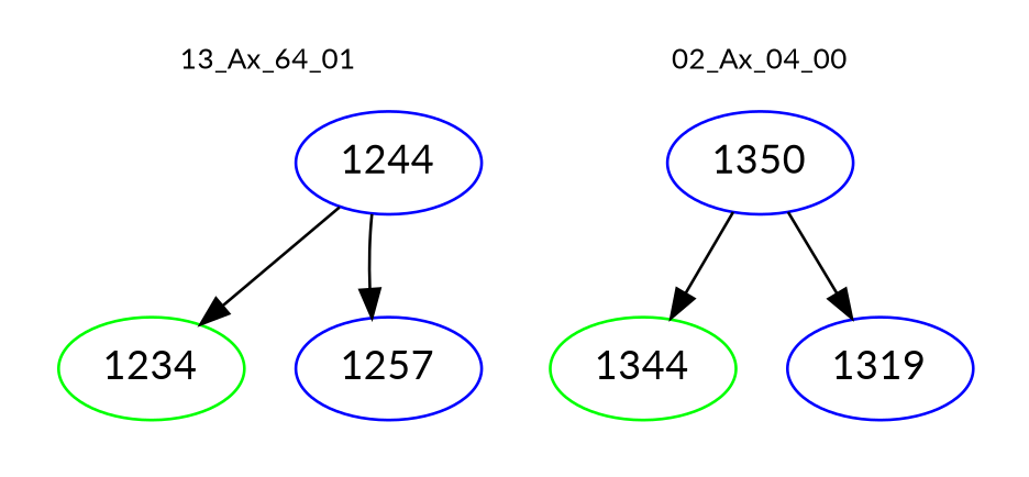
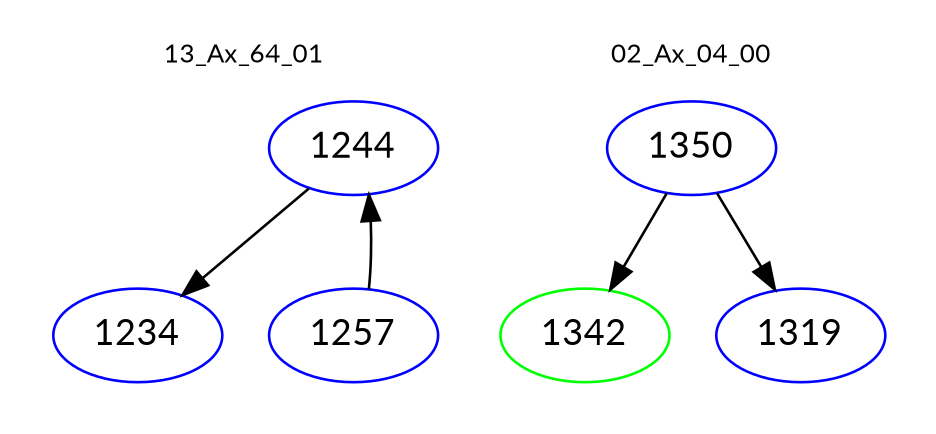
  digraph {
    fontname=Lato
    node [color=blue fontname=Lato]
    edge [color=black fontname=Lato]
    n1 [label=1244]
-   n2 [color=green label=1234]
+   n2 [label=1234]
    n3 [label=1257]
    n4 [label=1350]
-   n5 [color=green label=1344]
+   n5 [color=green label=1342]
    n6 [label=1319]
    subgraph cluster_1 {
      color=white
      fontsize=10
      label="13_Ax_64_01"
      n1
      n2
      n3
    }
    subgraph cluster_2 {
      color=white
      fontsize=10
      label="02_Ax_04_00"
      n4
      n5
      n6
    }
    n1 -> n2
-   n1 -> n3
+   n3 -> n1
    n4 -> n5
    n4 -> n6
  }
